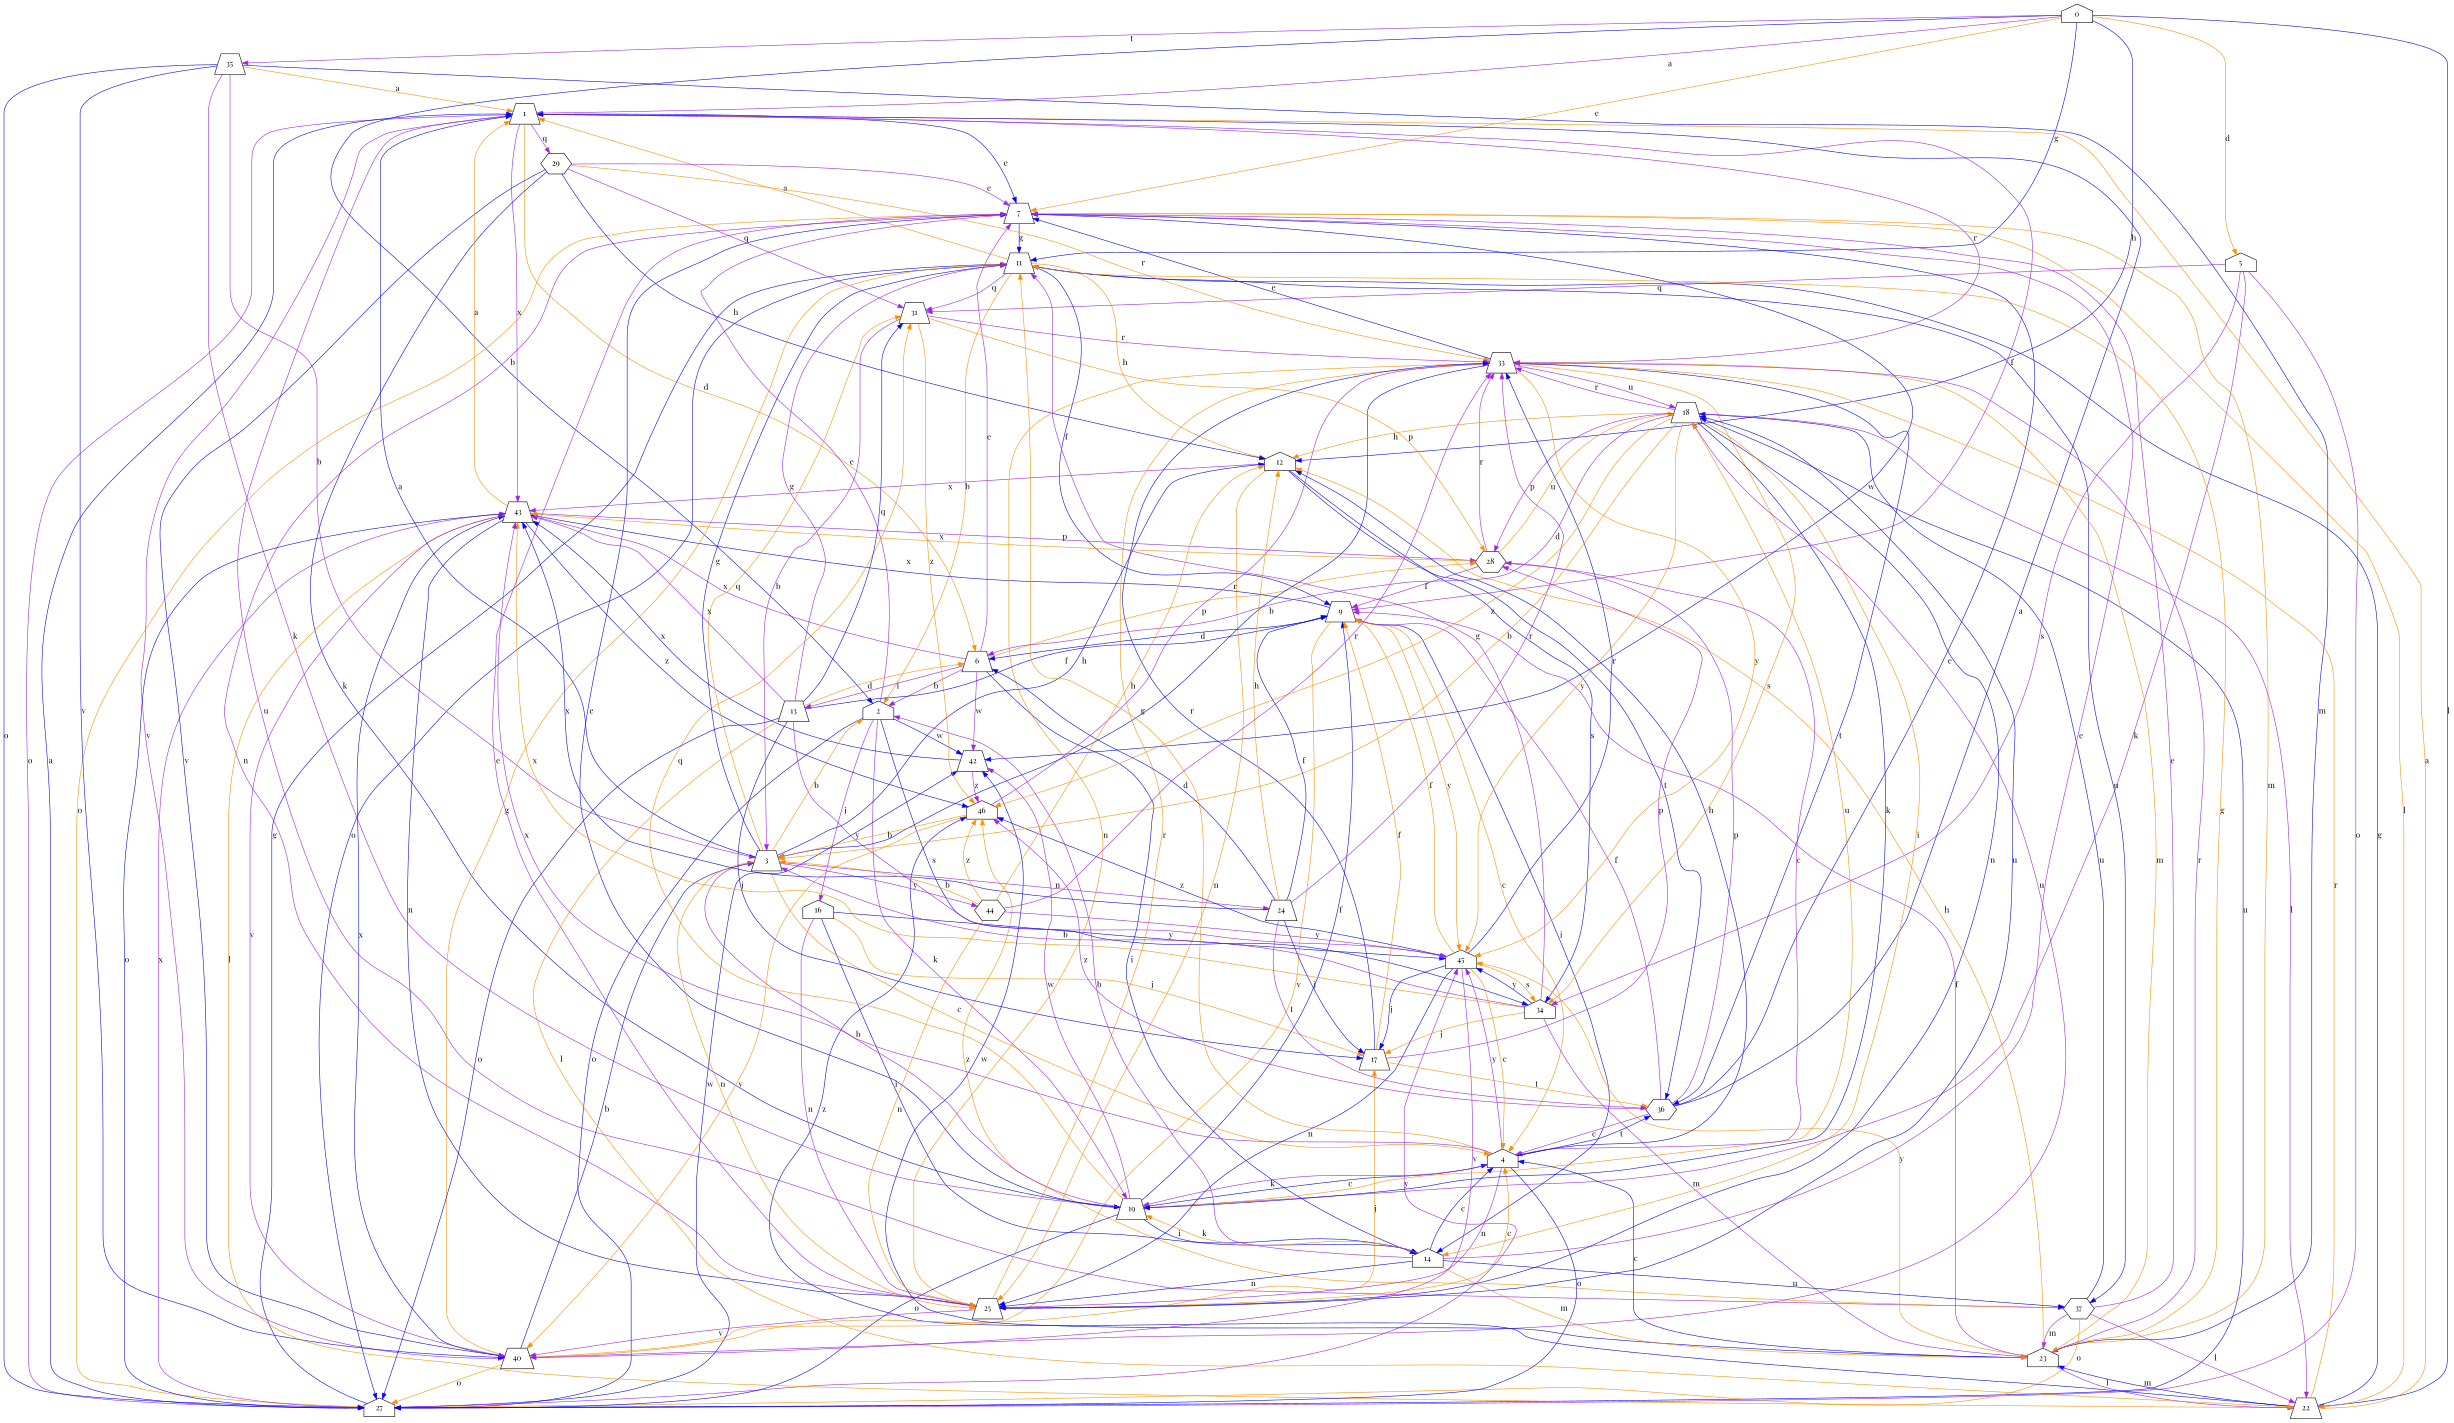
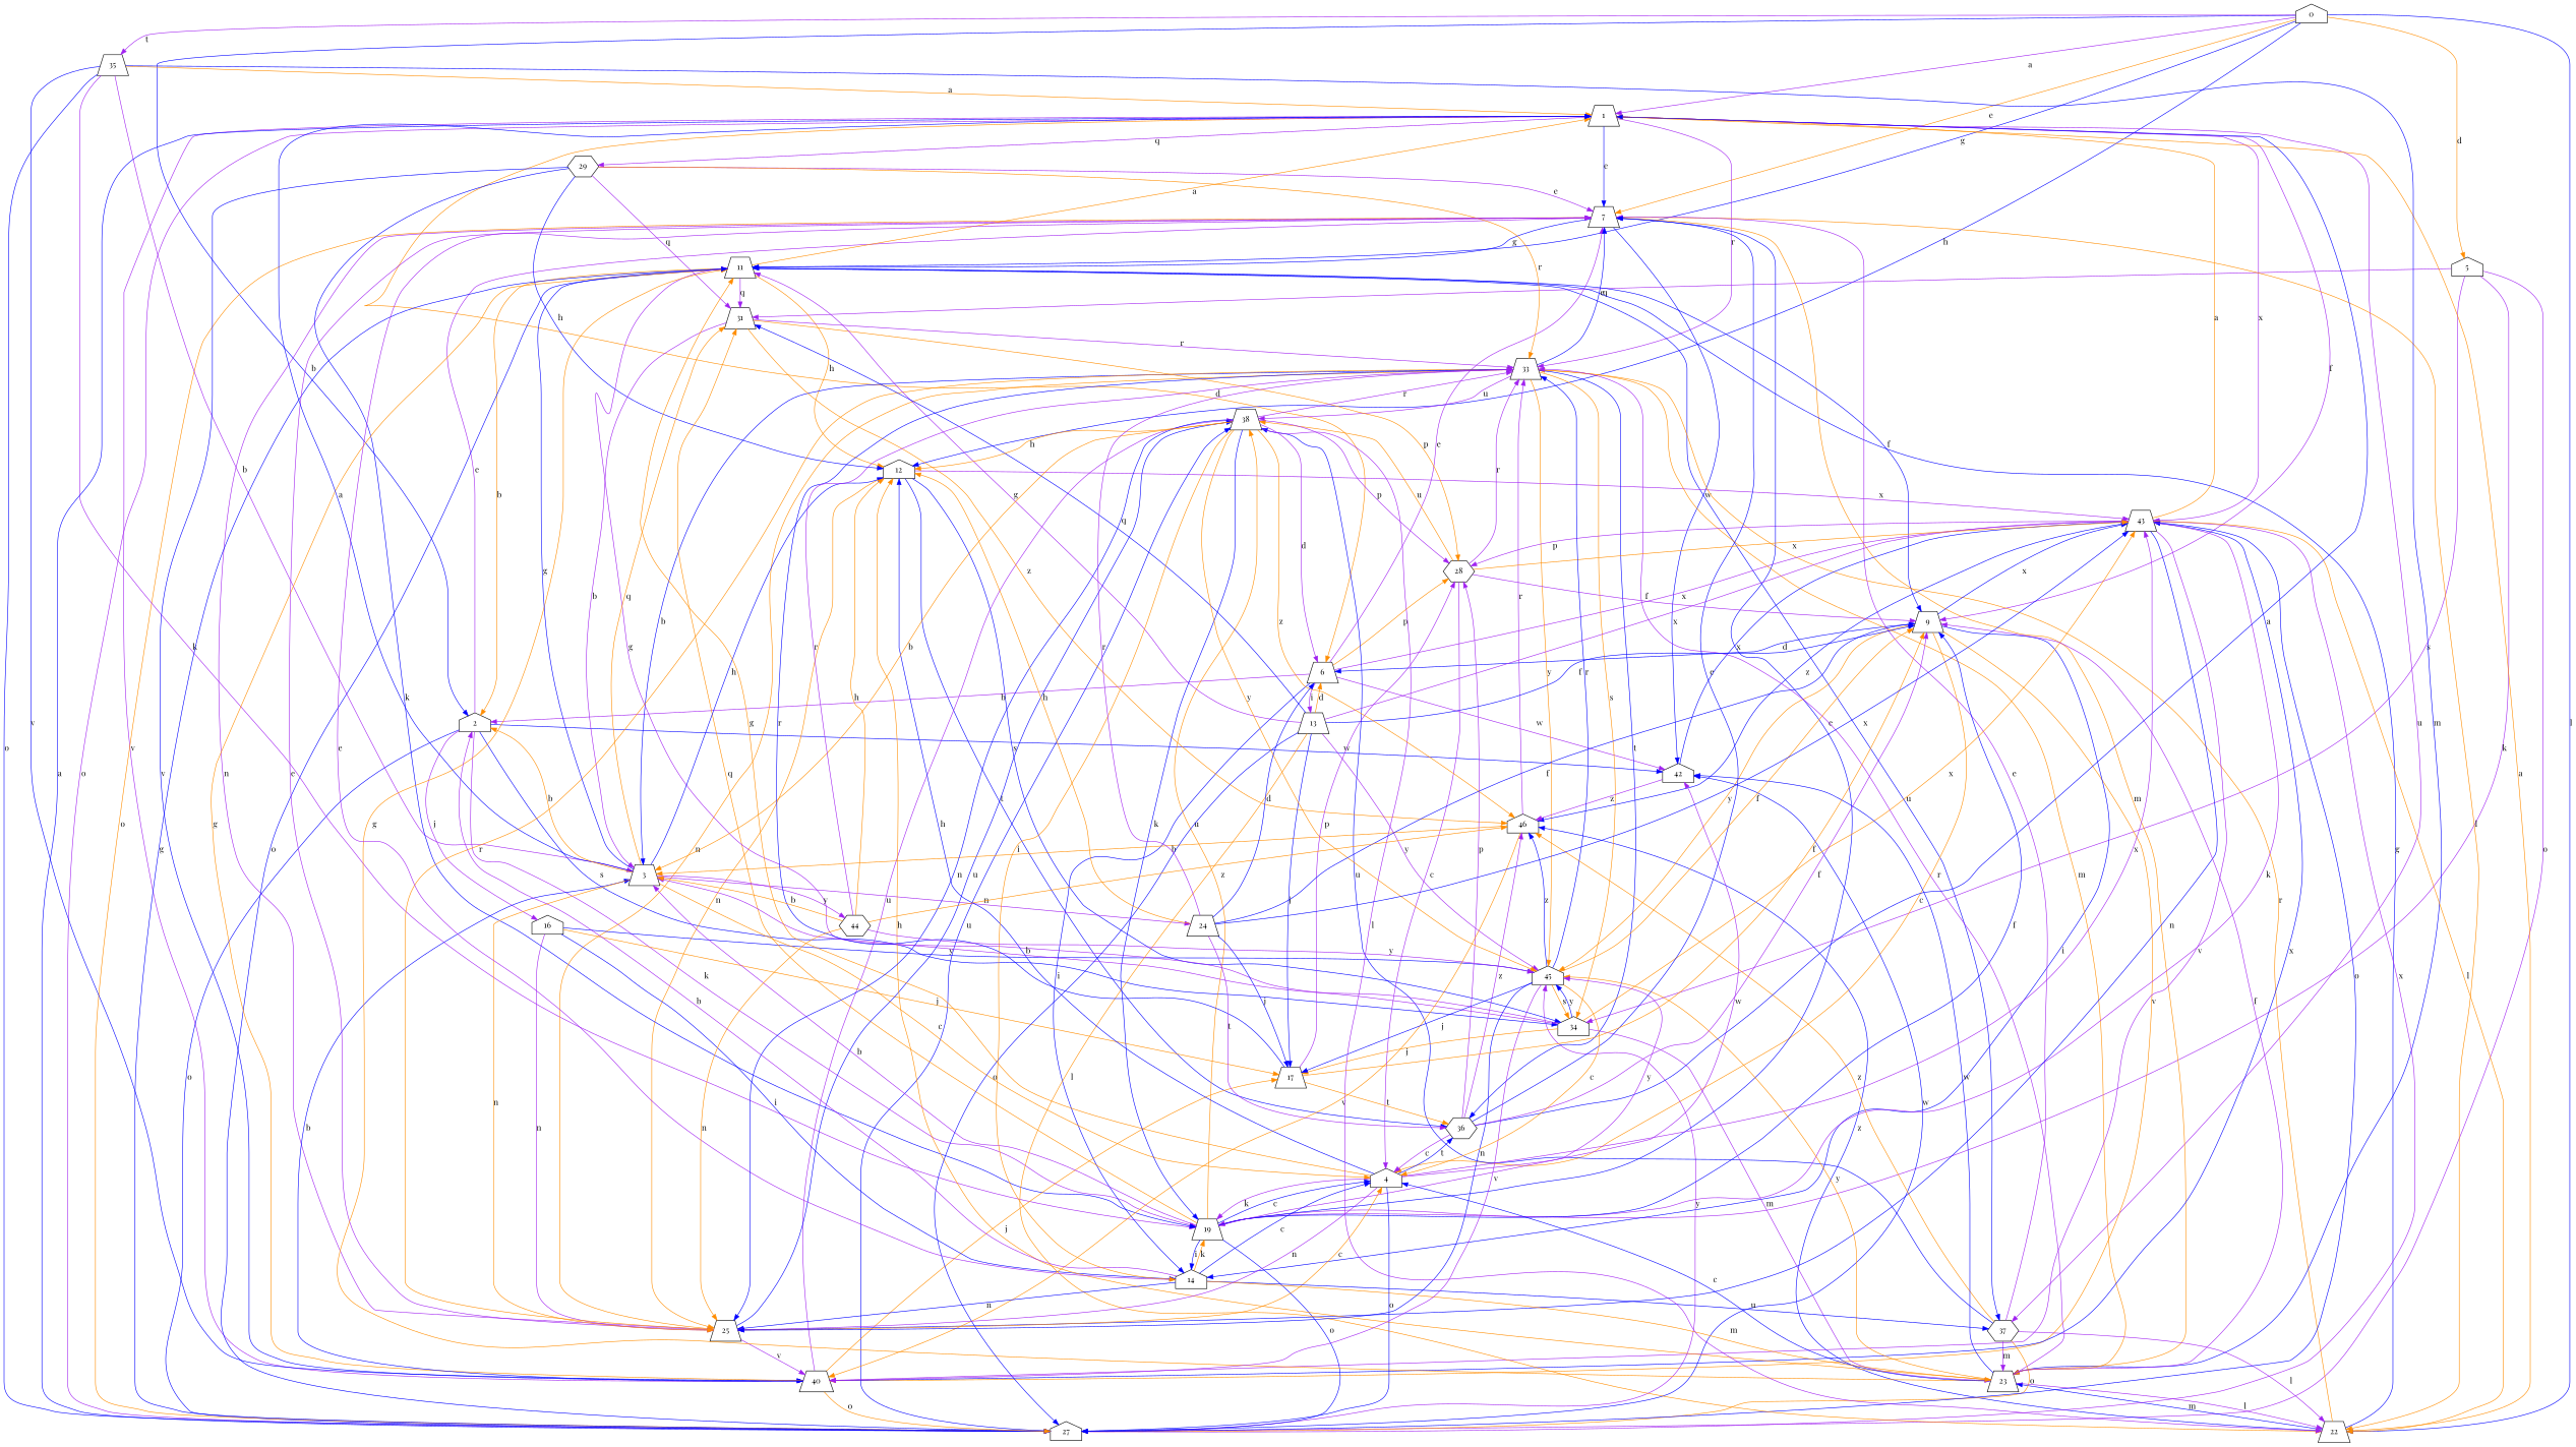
  strict digraph {
    fontname="Playfair Display"
    node [fontname="Playfair Display" shape=trapezium]
    edge [color=purple fontname="Playfair Display"]
    0 [shape=house]
    1
    2 [shape=house]
    5 [shape=house]
    7
    11
    12 [shape=house]
    22
    35
    6
    9
    27 [shape=house]
    29 [shape=hexagon]
    33
    37 [shape=hexagon]
    40
    43
    16 [shape=house]
    19
    34 [shape=house]
-   42
+   42 [shape=house]
    31
    25
-   23 [shape=house]
+   23
    36 [shape=hexagon]
    46 [shape=house]
    3
    13
    14 [shape=house]
    28 [shape=hexagon]
    4 [shape=house]
    45 [shape=house]
-   38 [label=18]
+   38
    17
    24
    44 [shape=hexagon]
    0 -> 1 [label=a]
    0 -> 2 [color=blue label=b]
    0 -> 5 [color=darkorange label=d]
    0 -> 7 [color=darkorange label=e]
    0 -> 11 [color=blue label=g]
    0 -> 12 [color=blue label=h]
    0 -> 22 [color=blue label=l]
    0 -> 35 [label=t]
    1 -> 7 [color=blue label=e]
    1 -> 6 [color=darkorange label=d]
    1 -> 9 [label=f]
    1 -> 27 [label=o]
    1 -> 29 [label=q]
    1 -> 33 [label=r]
    1 -> 37 [label=u]
    1 -> 40 [label=v]
    1 -> 43 [label=x]
    2 -> 7 [label=e]
    2 -> 27 [color=blue label=o]
    2 -> 16 [label=j]
    2 -> 19 [label=k]
    2 -> 34 [color=blue label=s]
    2 -> 42 [color=blue label=w]
    5 -> 27 [label=o]
    5 -> 19 [label=k]
    5 -> 34 [label=s]
    5 -> 31 [label=q]
    7 -> 11 [color=blue label=g]
    7 -> 22 [color=darkorange label=l]
    7 -> 27 [color=darkorange label=o]
    7 -> 42 [color=blue label=w]
    7 -> 25 [label=n]
    7 -> 23 [color=darkorange label=m]
    11 -> 1 [color=darkorange label=a]
    11 -> 2 [color=darkorange label=b]
    11 -> 12 [color=darkorange label=h]
    11 -> 9 [color=blue label=f]
    11 -> 27 [color=blue label=o]
    11 -> 37 [color=blue label=u]
    11 -> 31 [label=q]
    12 -> 43 [label=x]
    12 -> 34 [color=blue label=s]
    12 -> 25 [color=darkorange label=n]
    12 -> 36 [color=blue label=t]
    22 -> 1 [color=darkorange label=a]
    22 -> 11 [color=blue label=g]
    22 -> 33 [color=darkorange label=r]
    22 -> 23 [color=blue label=m]
    22 -> 46 [color=blue label=z]
    35 -> 1 [color=darkorange label=a]
    35 -> 27 [color=blue label=o]
    35 -> 40 [color=blue label=v]
    35 -> 19 [label=k]
    35 -> 23 [color=blue label=m]
    35 -> 3 [label=b]
    6 -> 2 [label=b]
    6 -> 7 [label=e]
    6 -> 43 [label=x]
    6 -> 42 [label=w]
    6 -> 13 [label=i]
    6 -> 14 [color=blue label=i]
    6 -> 28 [color=darkorange label=p]
    9 -> 6 [color=blue label=d]
    9 -> 40 [color=darkorange label=v]
    9 -> 43 [color=blue label=x]
    9 -> 14 [color=blue label=i]
    9 -> 4 [color=darkorange label=c]
    9 -> 45 [color=darkorange label=y]
    27 -> 1 [color=blue label=a]
    27 -> 11 [color=blue label=g]
    27 -> 43 [label=x]
    27 -> 42 [color=blue label=w]
    27 -> 45 [label=y]
    27 -> 38 [color=blue label=u]
    29 -> 7 [label=e]
    29 -> 12 [color=blue label=h]
    29 -> 33 [color=darkorange label=r]
    29 -> 40 [color=blue label=v]
    29 -> 19 [color=blue label=k]
    29 -> 31 [label=q]
    33 -> 7 [color=blue label=e]
    33 -> 34 [color=darkorange label=s]
    33 -> 25 [color=darkorange label=n]
    33 -> 23 [color=darkorange label=m]
    33 -> 36 [color=blue label=t]
    33 -> 3 [color=blue label=b]
    33 -> 45 [color=darkorange label=y]
    33 -> 38 [label=u]
    37 -> 7 [label=e]
    37 -> 22 [label=l]
    37 -> 27 [color=darkorange label=o]
    37 -> 23 [label=m]
    37 -> 46 [color=darkorange label=z]
    37 -> 38 [color=blue label=u]
    40 -> 11 [color=darkorange label=g]
    40 -> 27 [color=darkorange label=o]
    40 -> 43 [color=blue label=x]
    40 -> 3 [color=blue label=b]
    40 -> 38 [label=u]
    40 -> 17 [color=darkorange label=j]
    43 -> 1 [color=darkorange label=a]
    43 -> 22 [color=darkorange label=l]
    43 -> 27 [color=blue label=o]
    43 -> 40 [label=v]
+   43 -> 19 [label=k]
    43 -> 25 [color=blue label=n]
    43 -> 46 [color=blue label=z]
    43 -> 28 [label=p]
    16 -> 25 [label=n]
    16 -> 14 [color=blue label=i]
    16 -> 45 [color=blue label=y]
    16 -> 17 [color=darkorange label=j]
    19 -> 7 [color=blue label=e]
    19 -> 9 [color=blue label=f]
    19 -> 27 [color=blue label=o]
    19 -> 42 [label=w]
    19 -> 31 [color=darkorange label=q]
    19 -> 3 [label=b]
    19 -> 14 [color=blue label=i]
    19 -> 4 [color=blue label=c]
    19 -> 38 [color=darkorange label=u]
    34 -> 11 [label=g]
    34 -> 43 [color=darkorange label=x]
    34 -> 23 [label=m]
    34 -> 3 [label=b]
    34 -> 45 [color=blue label=y]
    34 -> 17 [color=darkorange label=j]
    42 -> 43 [color=blue label=x]
    42 -> 46 [label=z]
    31 -> 33 [label=r]
    31 -> 46 [color=darkorange label=z]
    31 -> 3 [label=b]
    31 -> 28 [color=darkorange label=p]
    25 -> 7 [label=e]
    25 -> 33 [color=darkorange label=r]
    25 -> 40 [label=v]
    25 -> 4 [color=darkorange label=c]
    25 -> 38 [color=blue label=u]
    23 -> 11 [color=darkorange label=g]
    23 -> 12 [color=darkorange label=h]
    23 -> 22 [label=l]
    23 -> 9 [label=f]
    23 -> 33 [label=r]
    23 -> 42 [color=blue label=w]
    23 -> 4 [color=blue label=c]
    23 -> 45 [color=darkorange label=y]
    36 -> 1 [color=blue label=a]
    36 -> 7 [color=blue label=e]
    36 -> 9 [label=f]
    36 -> 46 [label=z]
    36 -> 28 [label=p]
    36 -> 4 [label=c]
    46 -> 33 [label=r]
    46 -> 40 [color=darkorange label=v]
    46 -> 3 [color=darkorange label=b]
    3 -> 1 [color=blue label=a]
    3 -> 2 [color=darkorange label=b]
    3 -> 11 [color=blue label=g]
    3 -> 12 [color=blue label=h]
    3 -> 31 [color=darkorange label=q]
    3 -> 25 [color=darkorange label=n]
    3 -> 4 [color=darkorange label=c]
    3 -> 24 [label=n]
    3 -> 44 [label=y]
    13 -> 11 [label=g]
    13 -> 22 [color=darkorange label=l]
    13 -> 6 [color=darkorange label=d]
    13 -> 9 [color=blue label=f]
    13 -> 27 [color=blue label=o]
    13 -> 43 [label=x]
    13 -> 31 [color=blue label=q]
    13 -> 45 [label=y]
    13 -> 17 [color=blue label=j]
    14 -> 2 [label=b]
    14 -> 7 [label=e]
    14 -> 37 [color=blue label=u]
    14 -> 19 [color=darkorange label=k]
    14 -> 25 [color=blue label=n]
    14 -> 23 [color=darkorange label=m]
    14 -> 4 [color=blue label=c]
    28 -> 9 [label=f]
    28 -> 33 [label=r]
    28 -> 43 [color=darkorange label=x]
    28 -> 4 [label=c]
    28 -> 38 [color=darkorange label=u]
    4 -> 11 [color=darkorange label=g]
    4 -> 12 [color=blue label=h]
    4 -> 27 [color=blue label=o]
    4 -> 43 [label=x]
    4 -> 19 [label=k]
    4 -> 25 [label=n]
    4 -> 36 [color=blue label=t]
    4 -> 45 [label=y]
    45 -> 9 [color=darkorange label=f]
    45 -> 33 [color=blue label=r]
    45 -> 40 [label=v]
    45 -> 34 [color=darkorange label=s]
    45 -> 25 [color=blue label=n]
    45 -> 46 [color=blue label=z]
    45 -> 4 [color=darkorange label=c]
    45 -> 17 [color=blue label=j]
    38 -> 12 [color=darkorange label=h]
    38 -> 22 [label=l]
    38 -> 6 [label=d]
    38 -> 33 [label=r]
    38 -> 19 [color=blue label=k]
    38 -> 25 [color=blue label=n]
    38 -> 46 [color=darkorange label=z]
    38 -> 3 [color=darkorange label=b]
    38 -> 14 [color=darkorange label=i]
    38 -> 28 [label=p]
    38 -> 45 [color=darkorange label=y]
    17 -> 9 [color=darkorange label=f]
    17 -> 33 [color=blue label=r]
    17 -> 36 [color=darkorange label=t]
    17 -> 28 [label=p]
    24 -> 12 [color=darkorange label=h]
    24 -> 6 [color=blue label=d]
    24 -> 9 [color=blue label=f]
    24 -> 33 [label=r]
    24 -> 43 [color=blue label=x]
    24 -> 36 [label=t]
    24 -> 17 [color=blue label=j]
    44 -> 12 [color=darkorange label=h]
    44 -> 33 [label=r]
    44 -> 25 [color=darkorange label=n]
    44 -> 46 [color=darkorange label=z]
    44 -> 3 [color=darkorange label=b]
    44 -> 45 [label=y]
  }
